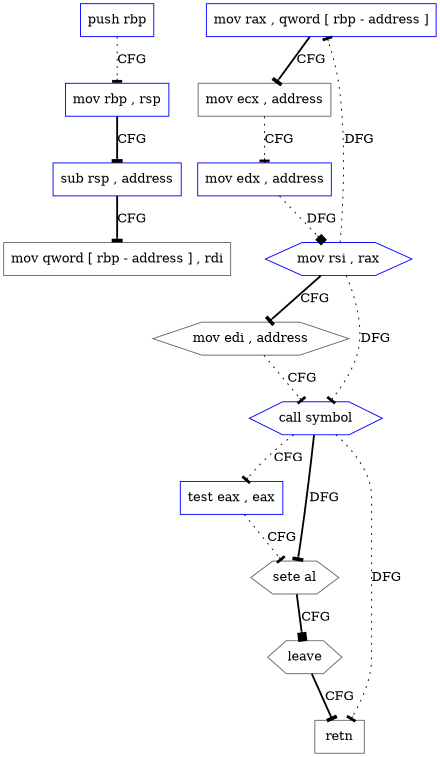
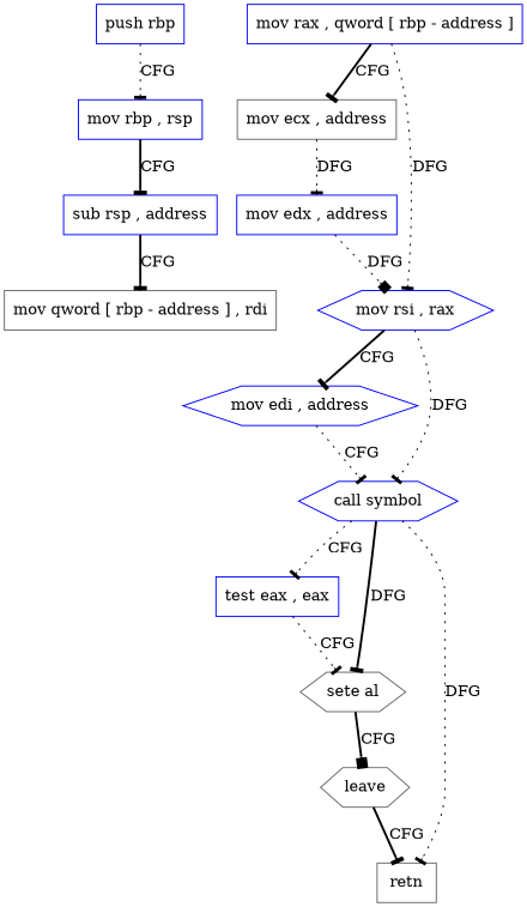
  digraph {
    node [color=blue shape=box]
    edge [arrowhead=tee style=dotted]
    n1 [label="push rbp"]
    n2 [label="mov rbp , rsp"]
    n3 [label="sub rsp , address"]
    n4 [color=gray40 label="mov qword [ rbp - address ] , rdi"]
    n5 [label="mov rax , qword [ rbp - address ]"]
    n6 [color=gray40 label="mov ecx , address"]
    n7 [label="mov rsi , rax" shape=hexagon]
    n8 [label="mov edx , address"]
-   n9 [color=gray40 label="mov edi , address" shape=hexagon]
+   n9 [label="mov edi , address" shape=hexagon]
    n10 [label="call symbol" shape=hexagon]
    n11 [label="test eax , eax"]
    n12 [color=gray40 label="sete al" shape=hexagon]
    n13 [color=gray40 label=retn]
    n14 [color=gray40 label=leave shape=hexagon]
    n1 -> n2 [label=CFG]
    n2 -> n3 [label=CFG style=bold]
    n3 -> n4 [label=CFG style=bold]
    n5 -> n6 [label=CFG style=bold]
-   n7 -> n5 [label=DFG]
-   n6 -> n8 [label=CFG]
+   n5 -> n7 [label=DFG]
+   n6 -> n8 [label=DFG]
    n7 -> n9 [label=CFG style=bold]
    n7 -> n10 [label=DFG]
    n8 -> n7 [arrowhead=box label=DFG]
    n9 -> n10 [label=CFG]
    n10 -> n11 [label=CFG]
    n10 -> n12 [label=DFG style=bold]
    n10 -> n13 [label=DFG]
    n11 -> n12 [label=CFG]
    n12 -> n14 [arrowhead=box label=CFG style=bold]
    n14 -> n13 [label=CFG style=bold]
  }
